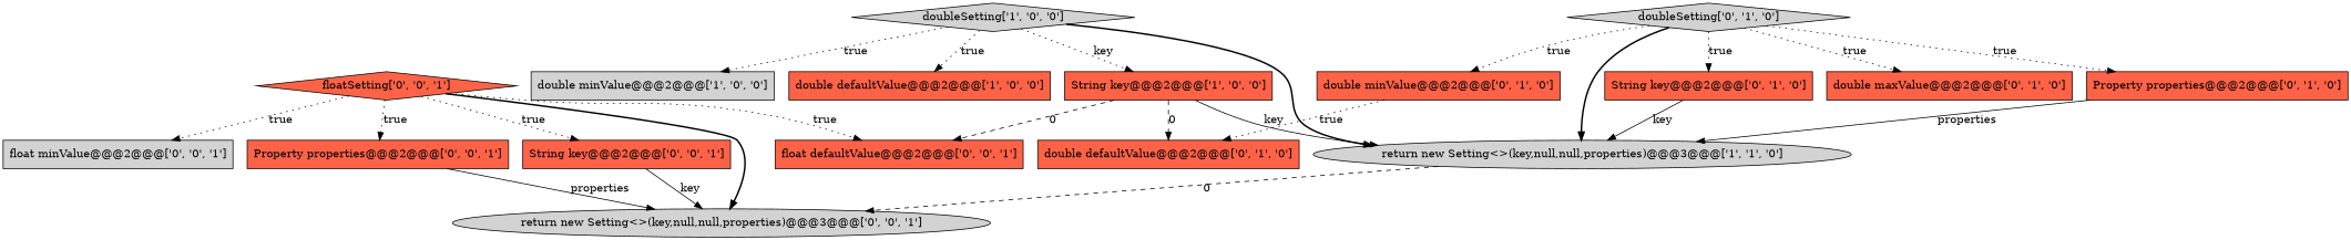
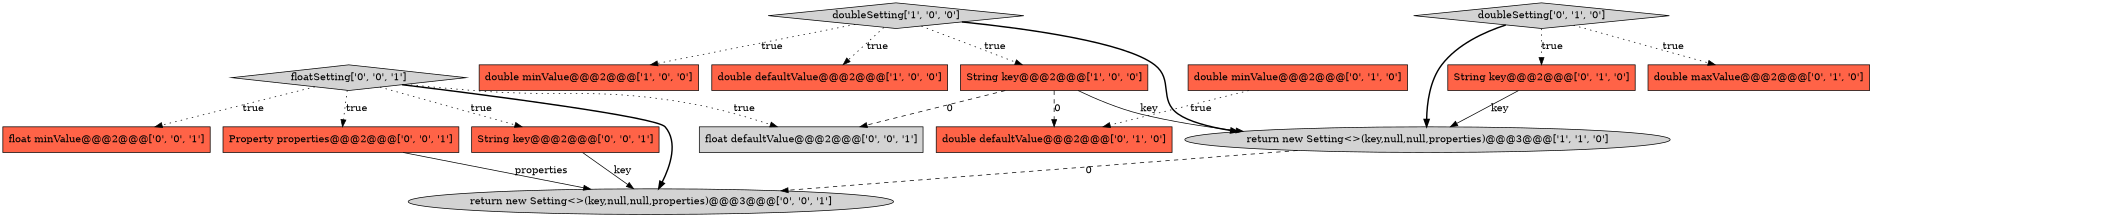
  digraph {
    node [fillcolor=tomato shape=box style=filled]
    edge [style=dotted]
    n1 [label="String key@@@2@@@['1', '0', '0']"]
    n2 [fillcolor=lightgray label="return new Setting<>(key,null,null,properties)@@@3@@@['1', '1', '0']" shape=ellipse]
    n3 [label="double defaultValue@@@2@@@['0', '1', '0']"]
-   n4 [label="float defaultValue@@@2@@@['0', '0', '1']"]
+   n4 [fillcolor=lightgray label="float defaultValue@@@2@@@['0', '0', '1']"]
    n5 [fillcolor=lightgray label="return new Setting<>(key,null,null,properties)@@@3@@@['0', '0', '1']" shape=ellipse]
    n6 [label="String key@@@2@@@['0', '1', '0']"]
    n7 [label="double maxValue@@@2@@@['0', '1', '0']"]
-   n8 [fillcolor=lightgray label="float minValue@@@2@@@['0', '0', '1']"]
-   n9 [fillcolor=lightgray label="double minValue@@@2@@@['1', '0', '0']"]
-   n10 [label="Property properties@@@2@@@['0', '1', '0']"]
+   n8 [label="float minValue@@@2@@@['0', '0', '1']"]
+   n9 [label="double minValue@@@2@@@['1', '0', '0']"]
    n11 [label="Property properties@@@2@@@['0', '0', '1']"]
    n12 [fillcolor=lightgray label="doubleSetting['0', '1', '0']" shape=diamond]
    n13 [label="double minValue@@@2@@@['0', '1', '0']"]
-   n14 [label="floatSetting['0', '0', '1']" shape=diamond]
+   n14 [fillcolor=lightgray label="floatSetting['0', '0', '1']" shape=diamond]
    n15 [label="String key@@@2@@@['0', '0', '1']"]
    n16 [label="double defaultValue@@@2@@@['1', '0', '0']"]
    n17 [fillcolor=lightgray label="doubleSetting['1', '0', '0']" shape=diamond]
    n1 -> n2 [label=key style=solid]
    n1 -> n3 [label=0 style=dashed]
    n1 -> n4 [label=0 style=dashed]
    n2 -> n5 [label=0 style=dashed]
    n6 -> n2 [label=key style=solid]
-   n10 -> n2 [label=properties style=solid]
    n11 -> n5 [label=properties style=solid]
    n12 -> n2 [style=bold]
    n12 -> n6 [label=true]
    n12 -> n7 [label=true]
-   n12 -> n10 [label=true]
-   n12 -> n13 [label=true]
    n13 -> n3 [label=true]
    n14 -> n4 [label=true]
    n14 -> n5 [style=bold]
    n14 -> n8 [label=true]
    n14 -> n11 [label=true]
    n14 -> n15 [label=true]
    n15 -> n5 [label=key style=solid]
-   n17 -> n1 [label=key]
+   n17 -> n1 [label=true]
    n17 -> n2 [style=bold]
    n17 -> n9 [label=true]
    n17 -> n16 [label=true]
  }
